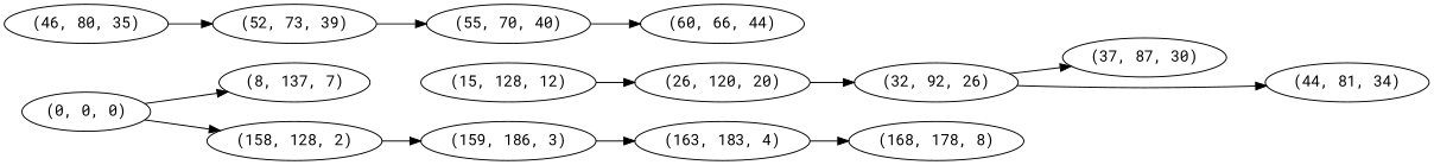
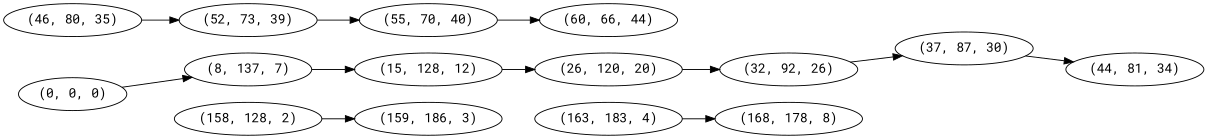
  digraph {
    fontname="Roboto Mono"
    rankdir=LR
    node [fontname="Roboto Mono"]
    edge [fontname="Roboto Mono"]
    "(0, 0, 0)"
    "(8, 137, 7)"
    n3 [label="(158, 128, 2)"]
    "(15, 128, 12)"
    "(159, 186, 3)"
    "(26, 120, 20)"
    "(32, 92, 26)"
    n8 [label="(37, 87, 30)"]
    "(44, 81, 34)"
    "(46, 80, 35)"
    "(52, 73, 39)"
    "(55, 70, 40)"
    "(60, 66, 44)"
    "(163, 183, 4)"
    "(168, 178, 8)"
    "(0, 0, 0)" -> "(8, 137, 7)"
-   "(0, 0, 0)" -> n3
+   "(8, 137, 7)" -> "(15, 128, 12)"
    n3 -> "(159, 186, 3)"
    "(15, 128, 12)" -> "(26, 120, 20)"
-   "(159, 186, 3)" -> "(163, 183, 4)"
    "(26, 120, 20)" -> "(32, 92, 26)"
    "(32, 92, 26)" -> n8
-   "(32, 92, 26)" -> "(44, 81, 34)"
+   n8 -> "(44, 81, 34)"
    "(46, 80, 35)" -> "(52, 73, 39)"
    "(52, 73, 39)" -> "(55, 70, 40)"
    "(55, 70, 40)" -> "(60, 66, 44)"
    "(163, 183, 4)" -> "(168, 178, 8)"
  }
